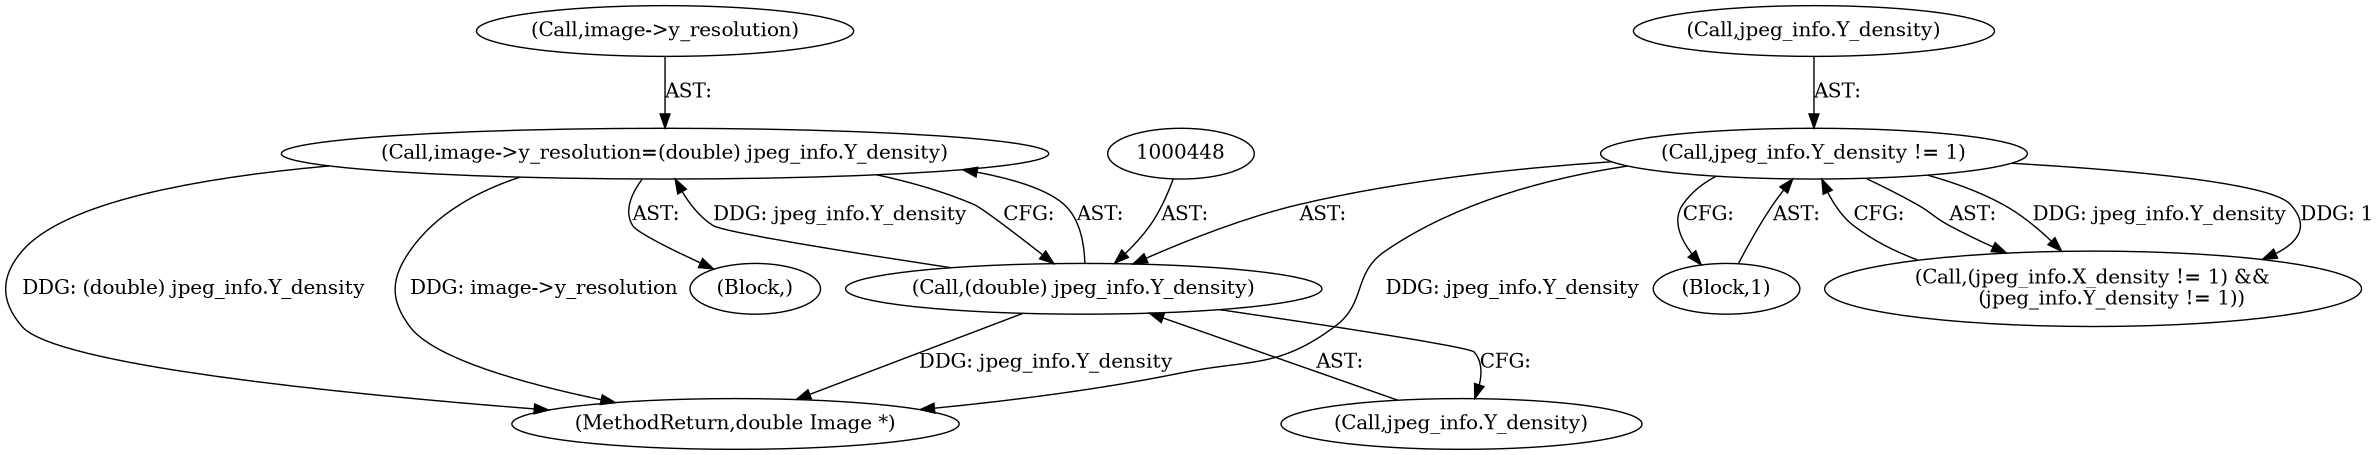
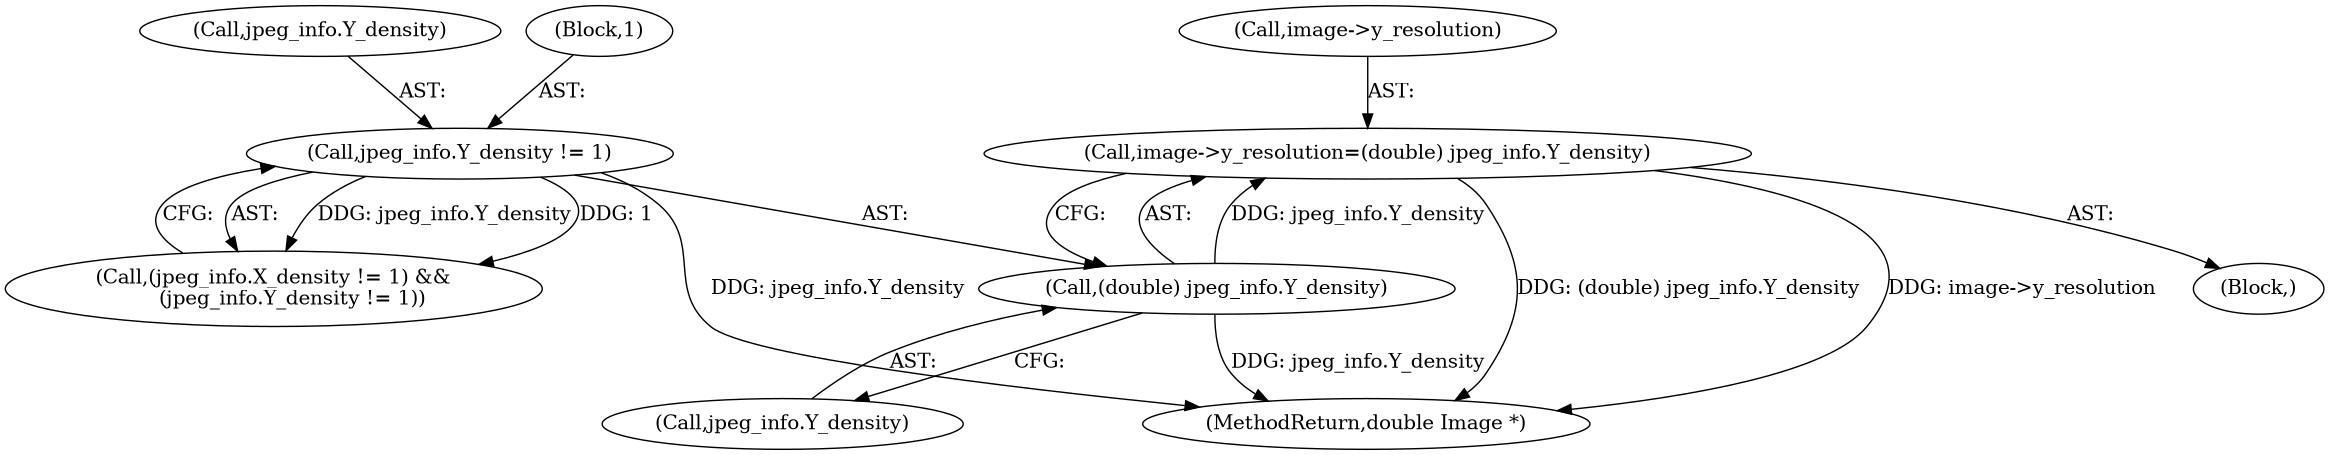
  digraph {
    fontname="DejaVu Serif"
    node [fontname="DejaVu Serif"]
    edge [fontname="DejaVu Serif"]
    n1 [label="(Call,image->y_resolution=(double) jpeg_info.Y_density)"]
    n2 [label="(Call,(double) jpeg_info.Y_density)"]
    n3 [label="(MethodReturn,double Image *)"]
    n4 [label="(Block,)"]
    n5 [label="(Call,jpeg_info.Y_density)"]
    n6 [label="(Call,jpeg_info.Y_density != 1)"]
    n7 [label="(Call,(jpeg_info.X_density != 1) &&\n      (jpeg_info.Y_density != 1))"]
    n8 [label="(Block,1)"]
    n9 [label="(Call,image->y_resolution)"]
    n10 [label="(Call,jpeg_info.Y_density)"]
-   1000448
    n1 -> n2 [label="CFG: "]
    n1 -> n3 [label="DDG: (double) jpeg_info.Y_density"]
    n1 -> n3 [label="DDG: image->y_resolution"]
    n1 -> n4 [label="AST: "]
    n2 -> n1 [label="AST: "]
    n2 -> n1 [label="DDG: jpeg_info.Y_density"]
    n2 -> n3 [label="DDG: jpeg_info.Y_density"]
    n2 -> n5 [label="CFG: "]
    n5 -> n2 [label="AST: "]
    n6 -> n2 [label="AST: "]
    n6 -> n3 [label="DDG: jpeg_info.Y_density"]
    n6 -> n7 [label="AST: "]
    n6 -> n7 [label="DDG: jpeg_info.Y_density"]
    n6 -> n7 [label="DDG: 1"]
-   n6 -> n8 [label="CFG: "]
    n7 -> n6 [label="CFG: "]
    n8 -> n6 [label="AST: "]
    n9 -> n1 [label="AST: "]
    n10 -> n6 [label="AST: "]
-   1000448 -> n2 [label="AST: "]
  }
